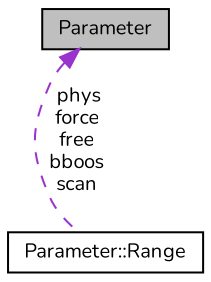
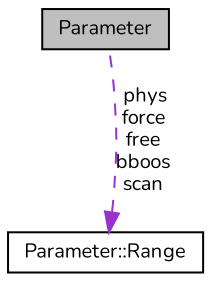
  digraph {
    fontname=Nunito
    node [color=black fontname=Nunito fontsize=10 shape=record style=filled]
    n1 [fillcolor=grey75 fontcolor=black height=0.2 label=Parameter width=0.4]
    n2 [fillcolor=white height=0.2 label="Parameter::Range" width=0.4]
-   n1 -> n2 [color=darkorchid3 dir=back fontname=Nunito fontsize=10 label=" phys\nforce\nfree\nbboos\nscan" labelfontname=Helvetica labelfontsize=10 style=dashed]
+   n2 -> n1 [color=darkorchid3 dir=back fontname=Nunito fontsize=10 label=" phys\nforce\nfree\nbboos\nscan" labelfontname=Helvetica labelfontsize=10 style=dashed]
  }
